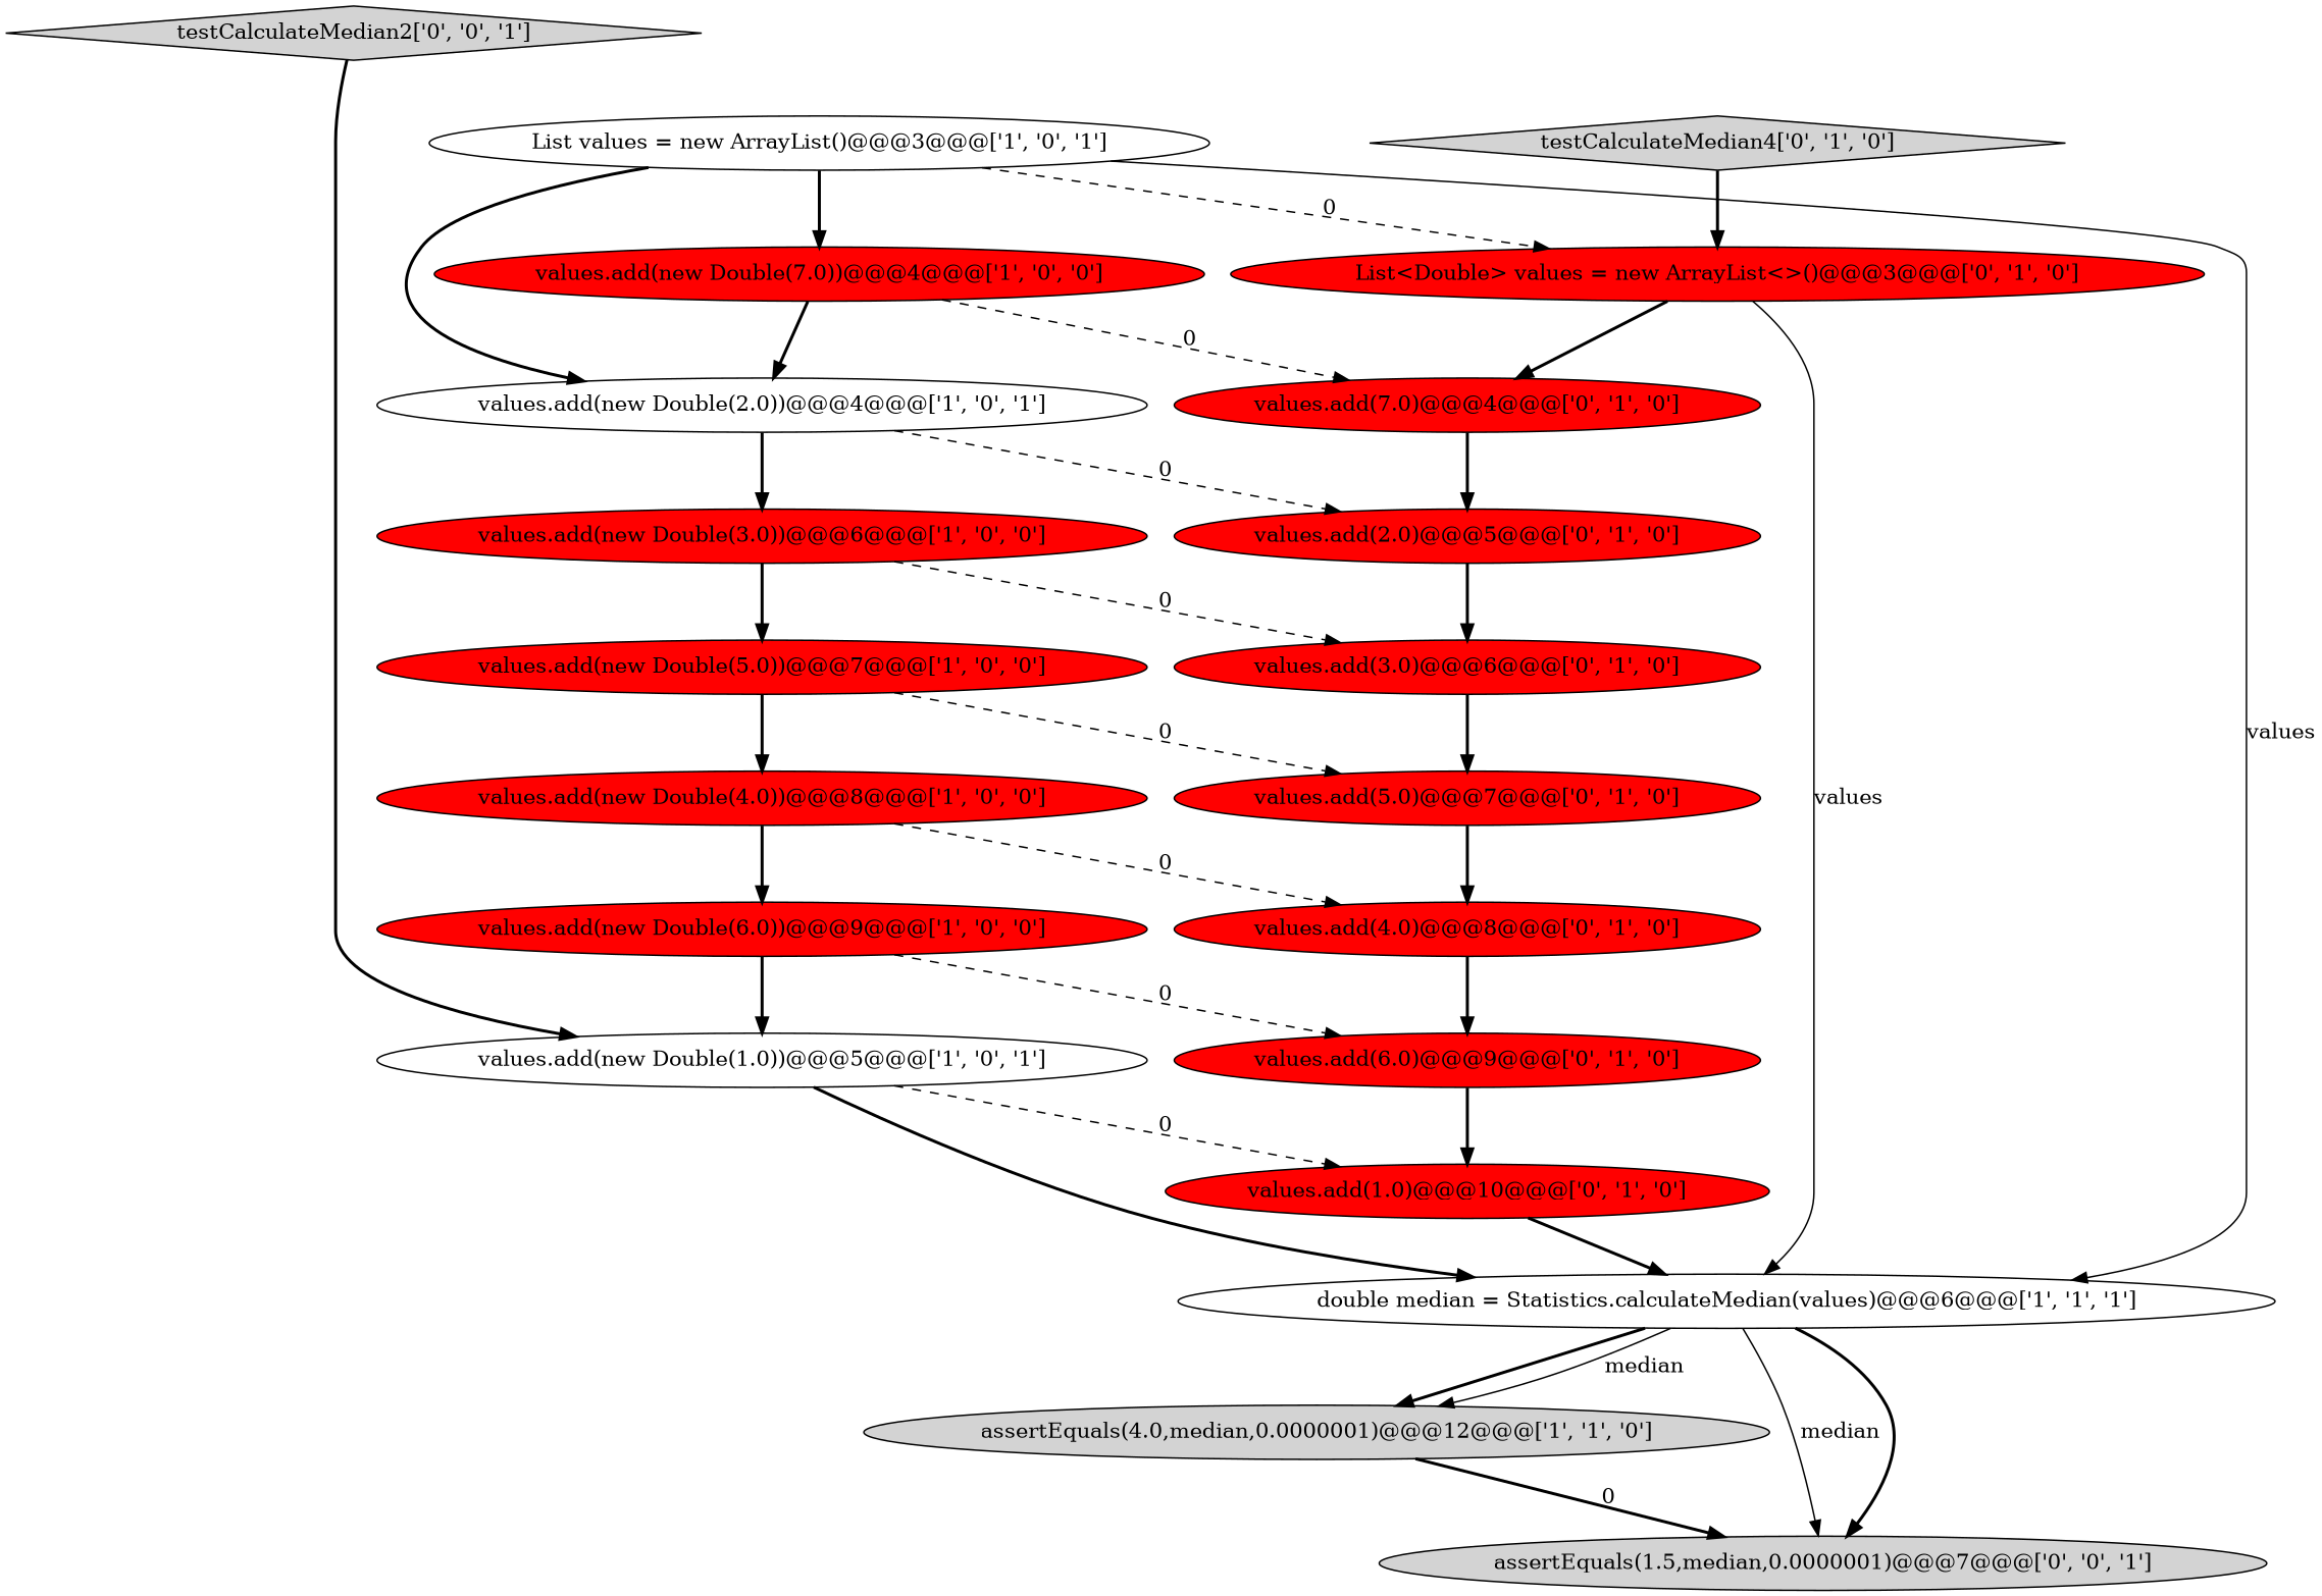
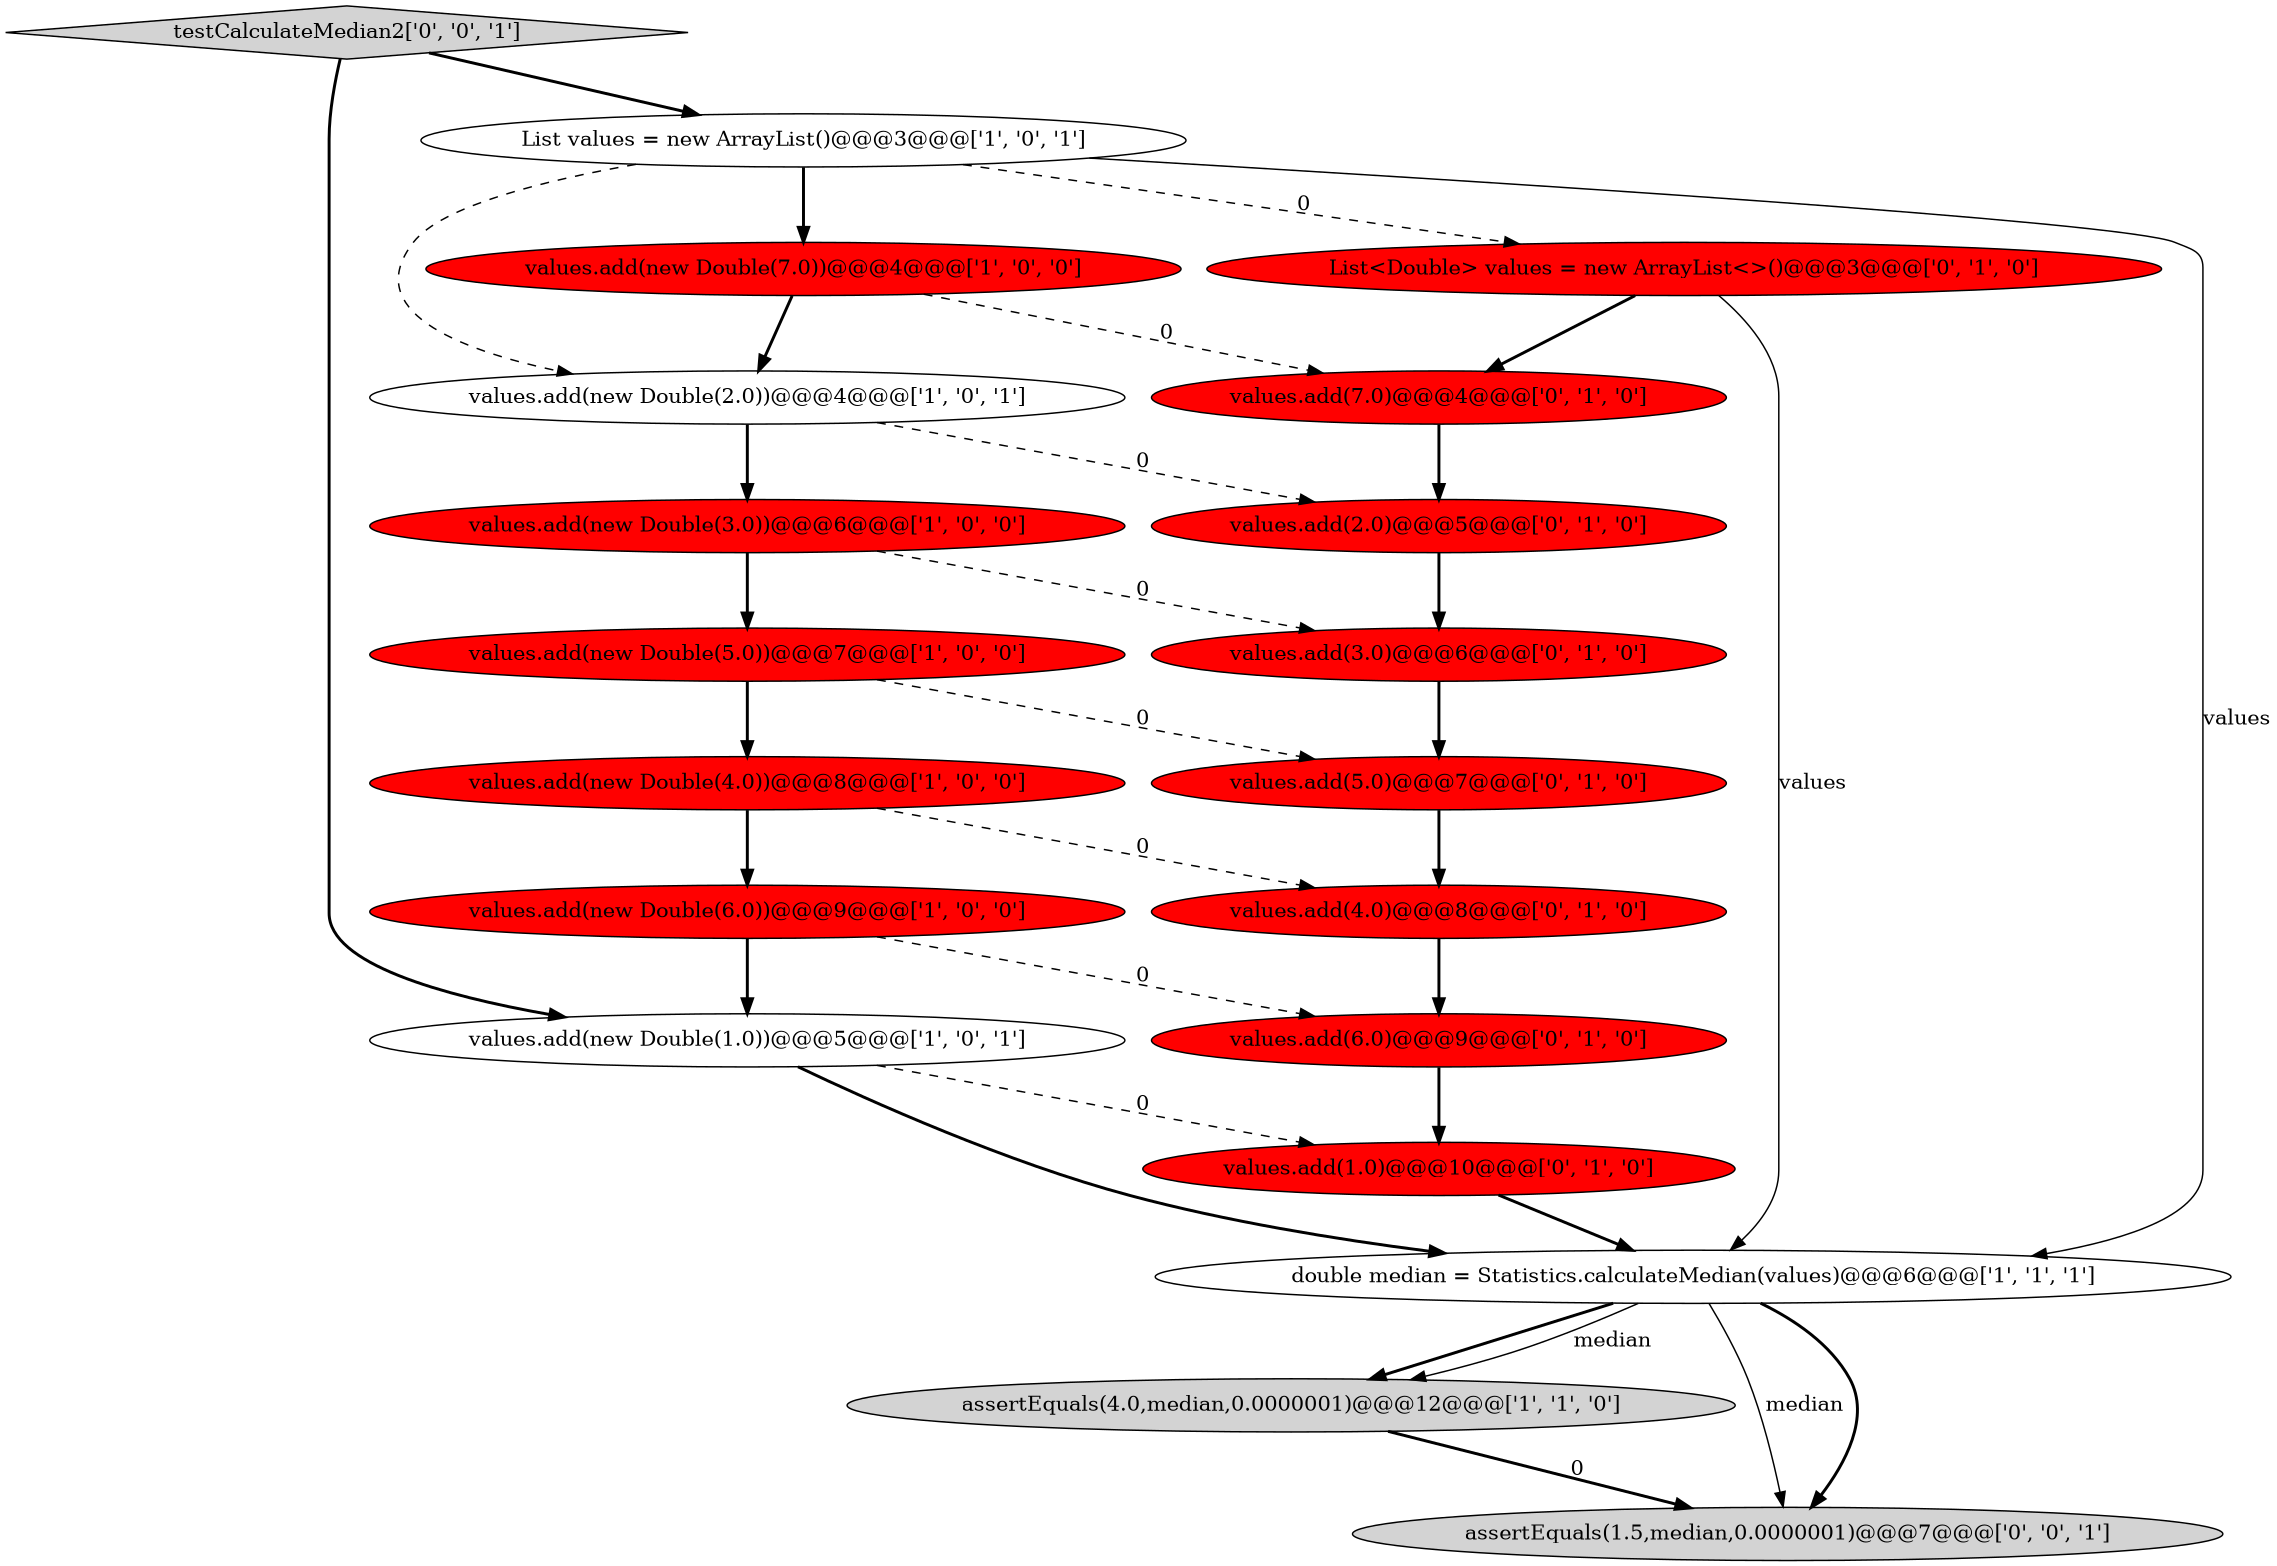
  digraph {
    node [fillcolor=red shape=ellipse style=filled]
    edge [style=bold]
    n1 [label="values.add(3.0)@@@6@@@['0', '1', '0']"]
    n2 [label="values.add(5.0)@@@7@@@['0', '1', '0']"]
    n3 [label="values.add(4.0)@@@8@@@['0', '1', '0']"]
    n4 [fillcolor=white label="values.add(new Double(2.0))@@@4@@@['1', '0', '1']"]
    n5 [label="values.add(2.0)@@@5@@@['0', '1', '0']"]
    n6 [label="values.add(new Double(3.0))@@@6@@@['1', '0', '0']"]
    n7 [fillcolor=white label="values.add(new Double(1.0))@@@5@@@['1', '0', '1']"]
    n8 [fillcolor=white label="double median = Statistics.calculateMedian(values)@@@6@@@['1', '1', '1']"]
    n9 [label="values.add(1.0)@@@10@@@['0', '1', '0']"]
    n10 [label="values.add(new Double(5.0))@@@7@@@['1', '0', '0']"]
    n11 [fillcolor=white label="List values = new ArrayList()@@@3@@@['1', '0', '1']"]
    n12 [label="values.add(new Double(7.0))@@@4@@@['1', '0', '0']"]
    n13 [label="List<Double> values = new ArrayList<>()@@@3@@@['0', '1', '0']"]
    n14 [label="values.add(7.0)@@@4@@@['0', '1', '0']"]
    n15 [fillcolor=lightgray label="assertEquals(4.0,median,0.0000001)@@@12@@@['1', '1', '0']"]
    n16 [fillcolor=lightgray label="assertEquals(1.5,median,0.0000001)@@@7@@@['0', '0', '1']"]
-   n17 [fillcolor=lightgray label="testCalculateMedian4['0', '1', '0']" shape=diamond]
    n18 [fillcolor=lightgray label="testCalculateMedian2['0', '0', '1']" shape=diamond]
    n19 [label="values.add(6.0)@@@9@@@['0', '1', '0']"]
    n20 [label="values.add(new Double(4.0))@@@8@@@['1', '0', '0']"]
    n21 [label="values.add(new Double(6.0))@@@9@@@['1', '0', '0']"]
    n1 -> n2
    n2 -> n3
    n3 -> n19
    n4 -> n5 [label=0 style=dashed]
    n4 -> n6
    n5 -> n1
    n6 -> n1 [label=0 style=dashed]
    n6 -> n10
    n7 -> n8
    n7 -> n9 [label=0 style=dashed]
    n8 -> n15
    n8 -> n15 [label=median style=solid]
    n8 -> n16 [label=median style=solid]
    n8 -> n16
    n9 -> n8
    n10 -> n2 [label=0 style=dashed]
    n10 -> n20
-   n11 -> n4
+   n11 -> n4 [style=dashed]
    n11 -> n8 [label=values style=solid]
    n11 -> n12
    n11 -> n13 [label=0 style=dashed]
    n12 -> n4
    n12 -> n14 [label=0 style=dashed]
    n13 -> n8 [label=values style=solid]
    n13 -> n14
    n14 -> n5
    n15 -> n16 [label=0]
-   n17 -> n13
    n18 -> n7
+   n18 -> n11
    n19 -> n9
    n20 -> n3 [label=0 style=dashed]
    n20 -> n21
    n21 -> n7
    n21 -> n19 [label=0 style=dashed]
  }
